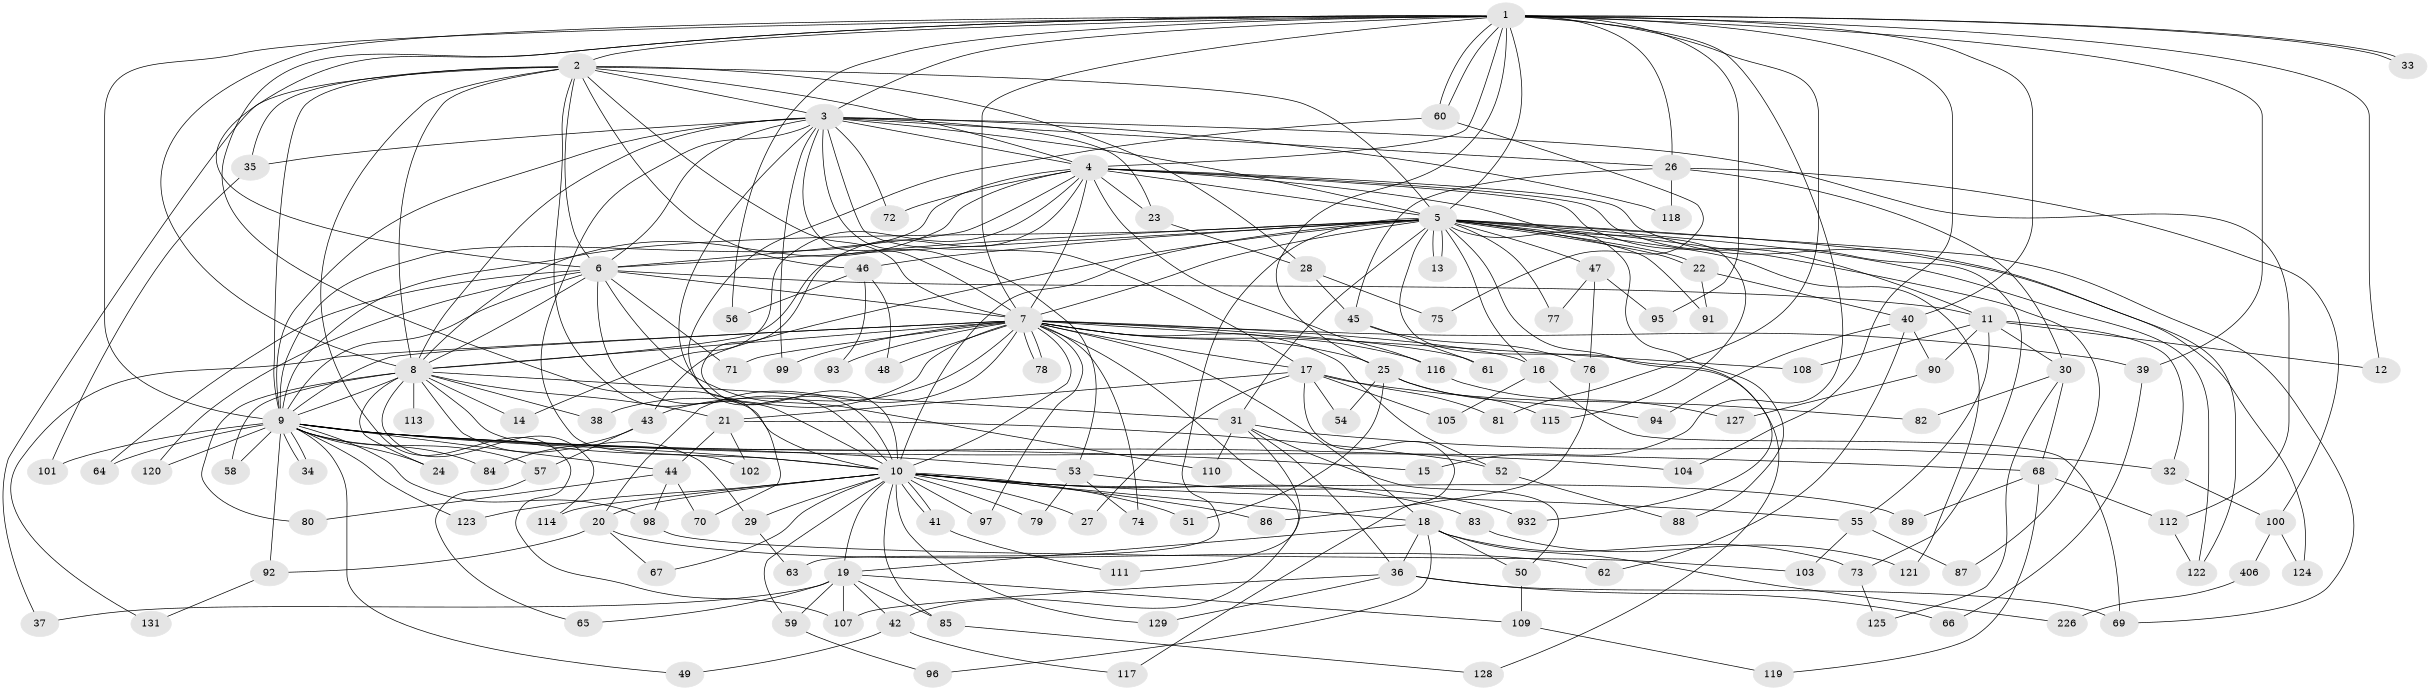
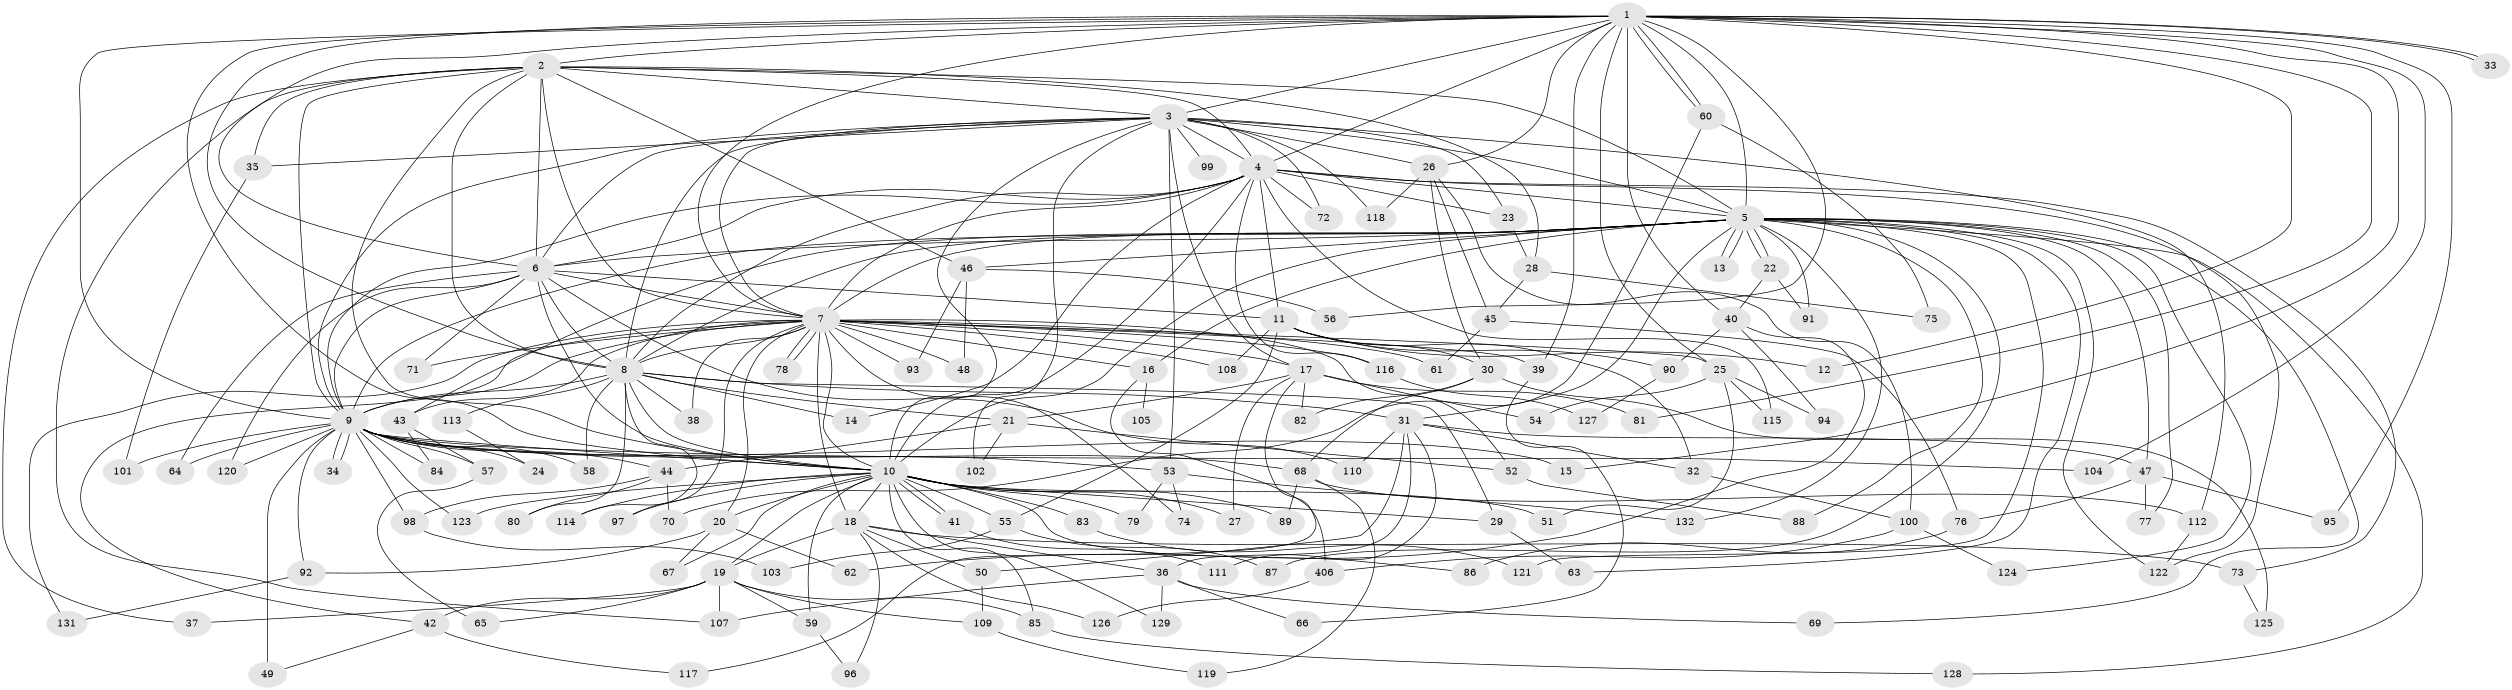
  graph {
    node [color=gray90 style=filled]
    1
    2
    3
    4
    5
    6
    7
    8
    9
    10
    12
    15
    25
    26
    33
    39
    40
    56
    60
    81
    95
    104
    28
    35
    37
    46
    107
    17
    23
    53
    72
    99
    102
    112
    118
    11
    14
    73
    115
    116
    122
    13
    16
    22
    31
    43
    47
    63
    69
    77
    87
    88
    91
    121
    124
    128
-   132 [label=932]
+   132
    64
    71
    110
    120
    18
    20
    38
    42
    48
    52
    61
    74
    78
    93
    97
    108
    131
    21
    24
    29
    58
    80
    113
    114
    34
    44
    49
    57
    68
    84
    92
    98
    101
    123
    83
    19
    27
    41
    51
    55
    59
    67
    79
    85
    86
    89
    129
    54
    94
    30
    45
    100
    66
    90
    62
    75
    70
    105
    82
    117
    32
    125
    127
    n121 [label=406]
    36
    50
    111
    76
    96
-   126 [label=226]
+   126
    65
    119
    103
    109
    1 -- 2
    1 -- 3
    1 -- 4
    1 -- 5
    1 -- 6
    1 -- 7
    1 -- 8
    1 -- 9
    1 -- 10
    1 -- 12
    1 -- 15
    1 -- 25
    1 -- 26
    1 -- 33
    1 -- 33
    1 -- 39
    1 -- 40
    1 -- 56
    1 -- 60
    1 -- 60
    1 -- 81
    1 -- 95
    1 -- 104
    2 -- 3
    2 -- 4
    2 -- 5
    2 -- 6
    2 -- 7
    2 -- 8
    2 -- 9
    2 -- 10
    2 -- 28
    2 -- 35
    2 -- 37
    2 -- 46
    2 -- 107
    3 -- 4
    3 -- 5
    3 -- 6
    3 -- 7
    3 -- 8
    3 -- 9
    3 -- 10
    3 -- 26
    3 -- 35
    3 -- 17
    3 -- 23
    3 -- 53
    3 -- 72
    3 -- 99
    3 -- 102
    3 -- 112
    3 -- 118
    4 -- 5
    4 -- 6
    4 -- 7
    4 -- 8
    4 -- 9
    4 -- 10
    4 -- 23
    4 -- 72
    4 -- 11
    4 -- 14
    4 -- 73
    4 -- 115
    4 -- 116
    4 -- 122
    5 -- 6
    5 -- 7
    5 -- 8
    5 -- 9
    5 -- 10
    5 -- 46
    5 -- 122
    5 -- 13
    5 -- 13
    5 -- 16
    5 -- 22
    5 -- 22
    5 -- 31
    5 -- 43
    5 -- 47
    5 -- 63
    5 -- 69
    5 -- 77
    5 -- 87
    5 -- 88
    5 -- 91
    5 -- 121
    5 -- 124
    5 -- 128
    5 -- 132
    6 -- 7
    6 -- 8
    6 -- 9
    6 -- 10
    6 -- 11
    6 -- 64
    6 -- 71
    6 -- 110
    6 -- 120
    7 -- 8
    7 -- 9
    7 -- 10
    7 -- 25
    7 -- 39
    7 -- 17
-   7 -- 99
    7 -- 116
    7 -- 16
    7 -- 43
    7 -- 71
    7 -- 18
    7 -- 20
    7 -- 38
    7 -- 42
    7 -- 48
    7 -- 52
    7 -- 61
    7 -- 74
    7 -- 78
    7 -- 78
    7 -- 93
    7 -- 97
    7 -- 108
    7 -- 131
    8 -- 9
    8 -- 10
    8 -- 14
    8 -- 31
    8 -- 38
    8 -- 21
-   8 -- 24
+   113 -- 24
    8 -- 29
    8 -- 58
    8 -- 80
    8 -- 113
    8 -- 114
    9 -- 10
    9 -- 15
    9 -- 104
    9 -- 53
    9 -- 64
    9 -- 120
    9 -- 24
    9 -- 58
    9 -- 34
    9 -- 34
    9 -- 44
    9 -- 49
    9 -- 57
    9 -- 68
    9 -- 84
    9 -- 92
    9 -- 98
    9 -- 101
    9 -- 123
    10 -- 18
    10 -- 20
    10 -- 97
    10 -- 29
    10 -- 114
    10 -- 123
    10 -- 83
    10 -- 19
    10 -- 27
    10 -- 41
    10 -- 41
    10 -- 51
    10 -- 55
    10 -- 59
    10 -- 67
    10 -- 79
    10 -- 85
    10 -- 86
    10 -- 89
    10 -- 129
    25 -- 115
    25 -- 51
    25 -- 54
    25 -- 94
    26 -- 118
    26 -- 30
    26 -- 45
    26 -- 100
    39 -- 66
    40 -- 94
    40 -- 90
    40 -- 62
    60 -- 75
    60 -- 70
    28 -- 45
    28 -- 75
    35 -- 101
    46 -- 56
    46 -- 48
    46 -- 93
    17 -- 81
    17 -- 21
    17 -- 27
    17 -- 54
-   17 -- 105
    17 -- 82
    17 -- 117
    23 -- 28
    53 -- 132
    53 -- 74
    53 -- 79
    112 -- 122
    11 -- 12
    11 -- 108
    11 -- 55
    11 -- 30
    11 -- 90
    11 -- 32
    73 -- 125
    116 -- 127
    16 -- 105
-   16 -- 69
+   16 -- n121
    22 -- 40
    22 -- 91
+   31 -- 47
    31 -- 110
    31 -- 32
    31 -- 36
    31 -- 50
    31 -- 111
    43 -- 57
    43 -- 84
    47 -- 95
    47 -- 77
    47 -- 76
    18 -- 73
    18 -- 19
    18 -- 36
    18 -- 50
    18 -- 96
    18 -- 126
    20 -- 92
    20 -- 67
    20 -- 62
    42 -- 49
    42 -- 117
    52 -- 88
    21 -- 102
    21 -- 52
    21 -- 44
    29 -- 63
    44 -- 80
    44 -- 98
    44 -- 70
    57 -- 65
    68 -- 112
    68 -- 89
    68 -- 119
    92 -- 131
    98 -- 103
    83 -- 121
    19 -- 37
    19 -- 107
    19 -- 42
    19 -- 59
    19 -- 85
    19 -- 65
    19 -- 109
    41 -- 111
    55 -- 87
    55 -- 103
    59 -- 96
    85 -- 128
    30 -- 68
    30 -- 82
    30 -- 125
    45 -- 61
    45 -- 76
    100 -- 124
    100 -- n121
    90 -- 127
    32 -- 100
    n121 -- 126
    36 -- 107
    36 -- 69
    36 -- 129
    36 -- 66
    50 -- 109
    76 -- 86
    109 -- 119
  }
